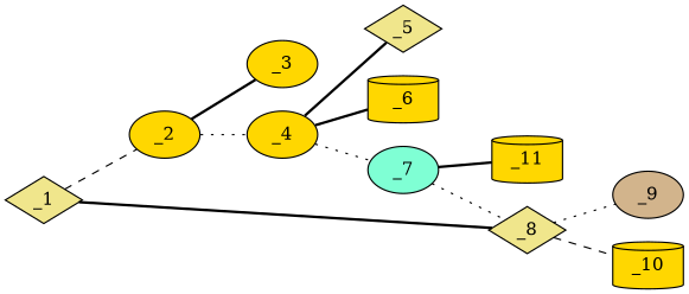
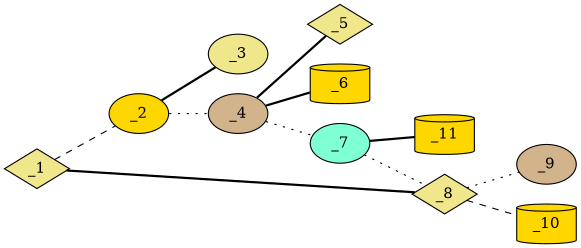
  graph {
    rankdir=LR
    node [charge=0 chem=1 fillcolor=khaki shape=ellipse style=filled symbol="C  " x=3.2601 y=-0.6739]
    edge [style=bold valence=1]
    _1 [chem=4 shape=diamond symbol="N  " x=4.2601]
    _2 [fillcolor=gold x=4.5691 y=0.2771]
    _8 [shape=diamond]
-   _3 [fillcolor=gold x=5.5201 y=0.5861]
-   _4 [fillcolor=gold x=3.7601 y=0.8649]
+   _3 [x=5.5201 y=0.5861]
+   _4 [fillcolor=tan x=3.7601 y=0.8649]
    _9 [fillcolor=tan y=-1.6739]
    _10 [fillcolor=gold shape=cylinder x=2.309 y=-0.9829]
    _5 [shape=diamond x=3.1723 y=1.6739]
    _6 [fillcolor=gold shape=cylinder x=4.3479 y=1.6739]
    _7 [chem=4 fillcolor=aquamarine symbol="N  " x=2.9511 y=0.2771]
    _11 [chem=2 fillcolor=gold shape=cylinder symbol="O  " x=2 y=0.5861]
    _1 -- _2 [style=dashed valence=2]
    _1 -- _8
    _2 -- _3
    _2 -- _4 [style=dotted]
    _8 -- _9 [style=dotted]
    _8 -- _10 [style=dashed]
    _4 -- _5
    _4 -- _6
    _4 -- _7 [style=dotted]
    _7 -- _8 [style=dotted]
    _7 -- _11
  }
